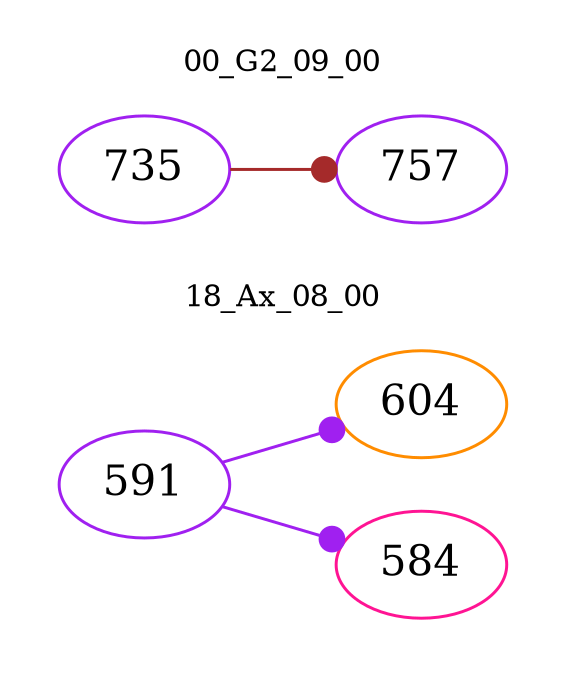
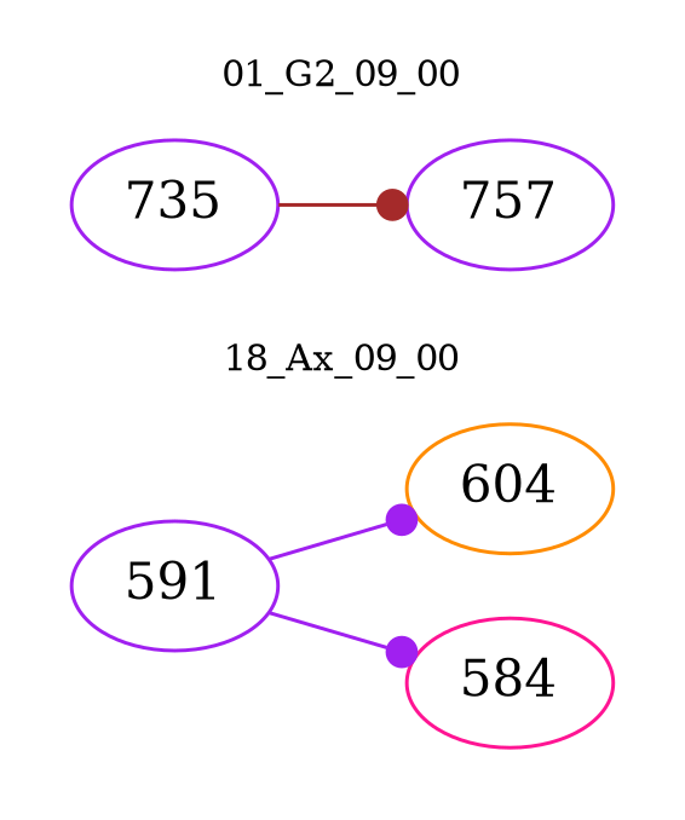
  digraph {
    rankdir=LR
    node [color=purple]
    edge [arrowhead=dot color=purple]
    n1 [label=591]
    n2 [color=deeppink label=584]
    n3 [color=darkorange label=604]
    n4 [label=735]
    n5 [label=757]
    subgraph cluster_1 {
      color=white
      fontsize=10
-     label="18_Ax_08_00"
+     label="18_Ax_09_00"
      n1
      n2
      n3
    }
    subgraph cluster_2 {
      color=white
      fontsize=10
-     label="00_G2_09_00"
+     label="01_G2_09_00"
      n4
      n5
    }
    n1 -> n2
    n1 -> n3
    n4 -> n5 [color=brown]
  }
